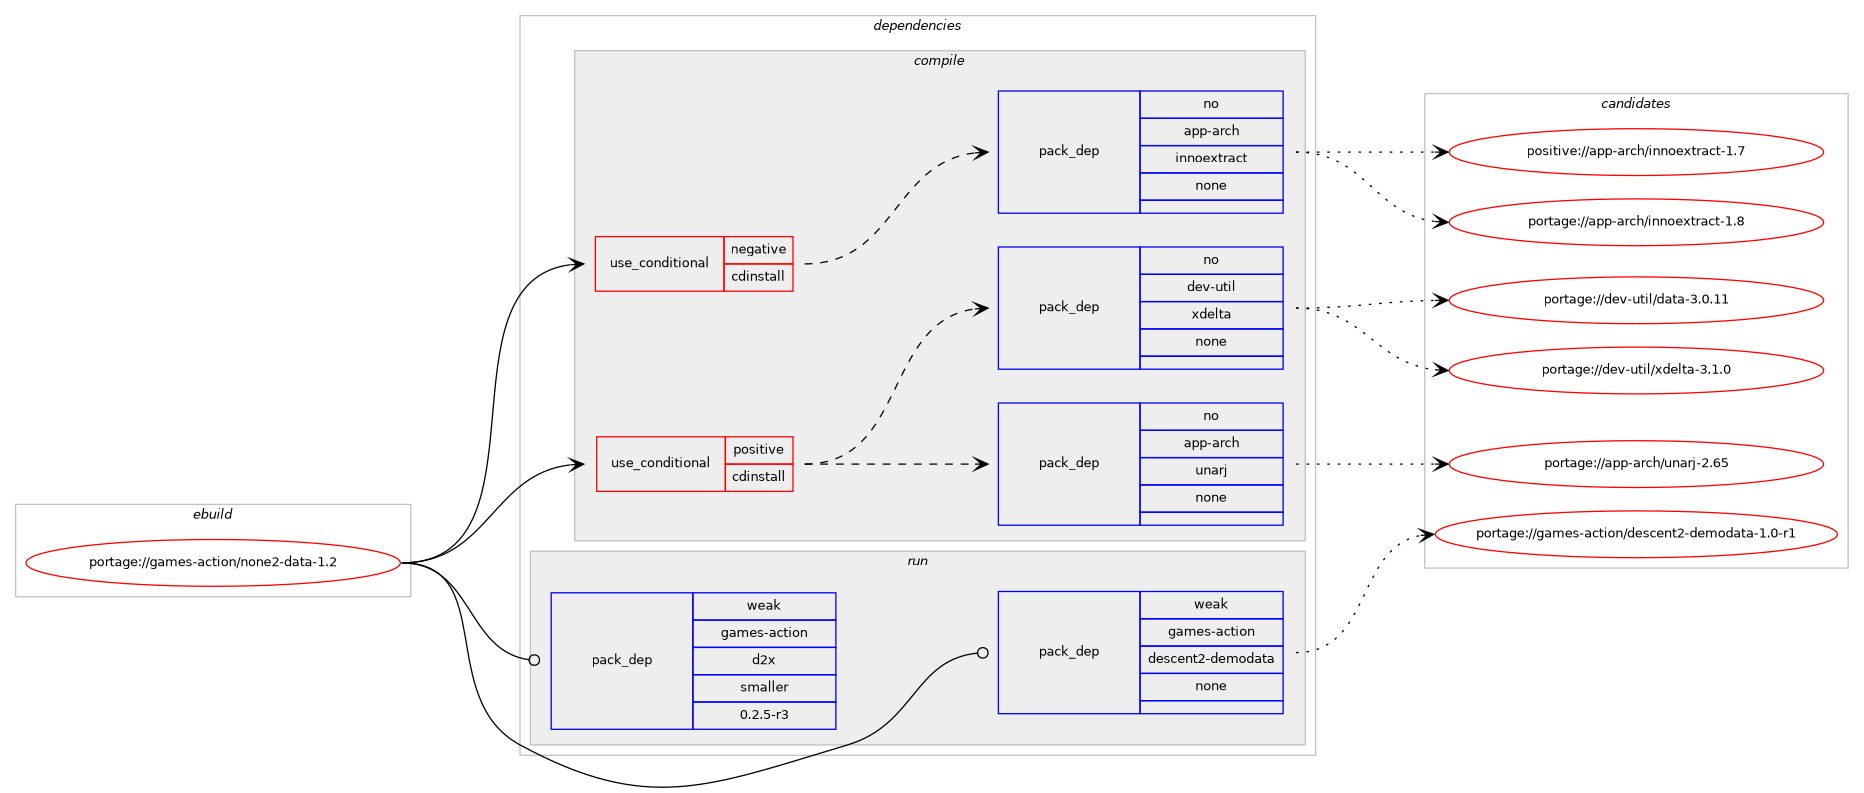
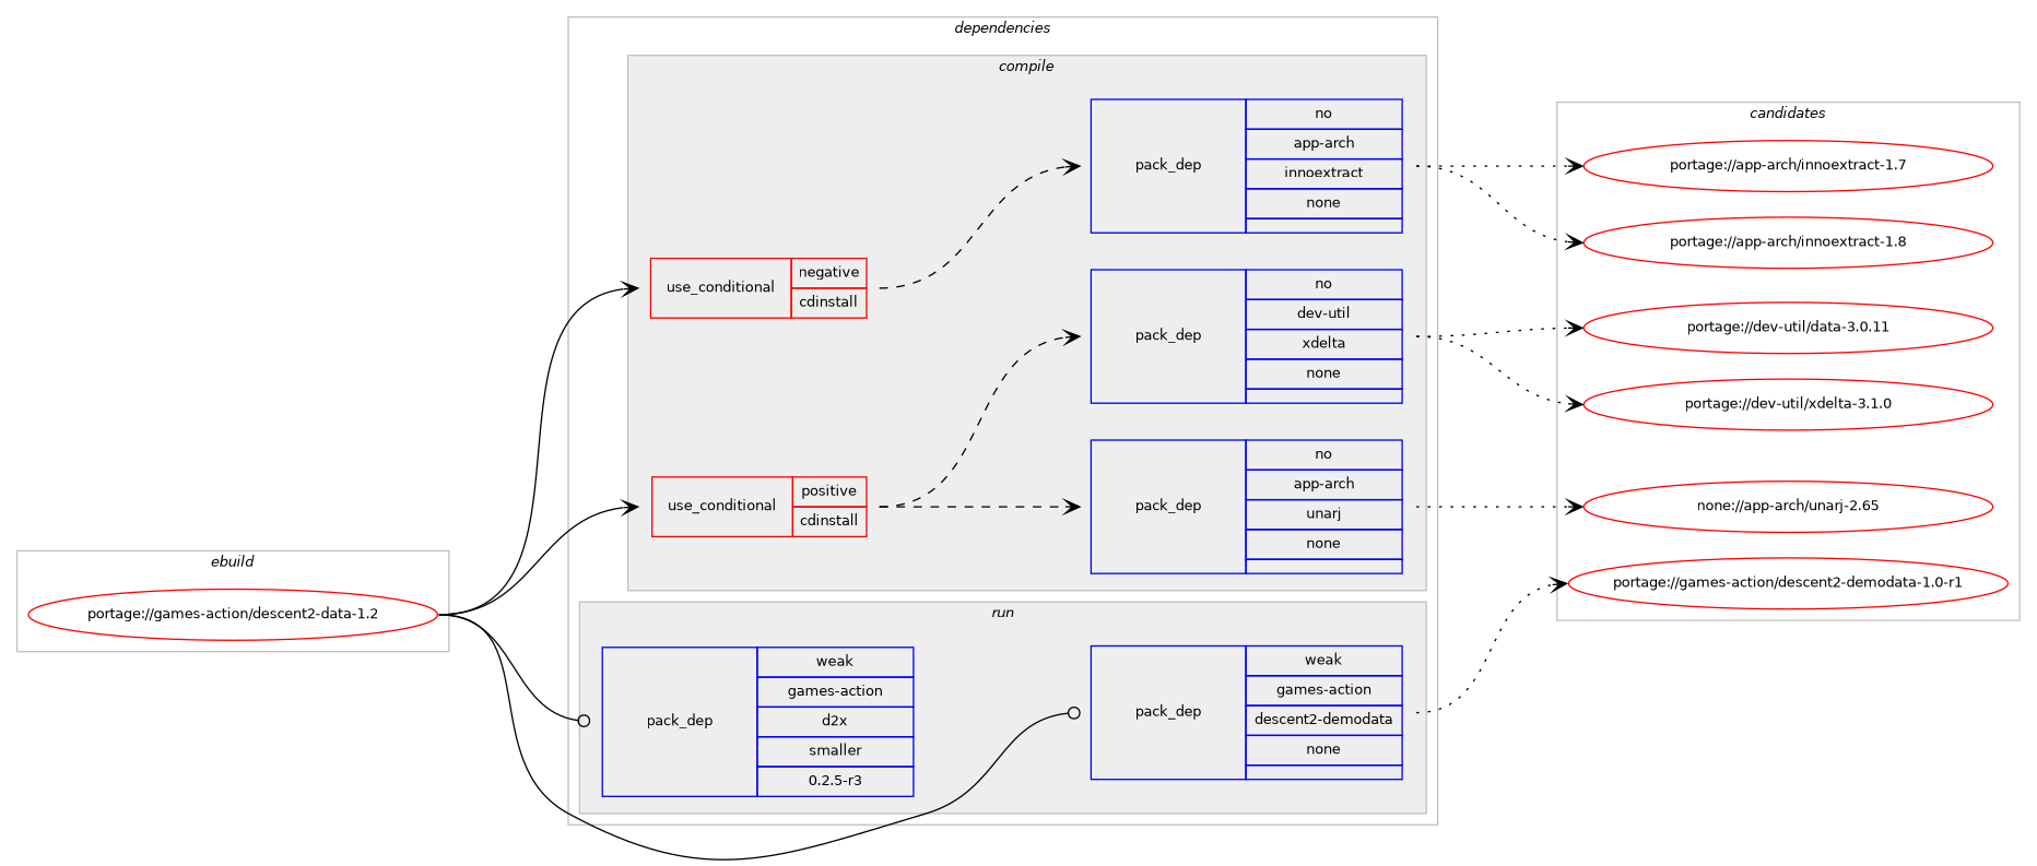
  digraph {
    compound=true
    concentrate=true
    fontname=Helvetica
    fontsize=10
    newrank=true
    rankdir=LR
    ranksep=1.5
    node [color=red fontname=Helvetica fontsize=10]
    edge [arrowhead=vee headport=w style=dotted tailport=e weight=20]
-   n1 [label="portage://games-action/none2-data-1.2" width=4]
+   n1 [label="portage://games-action/descent2-data-1.2" width=4]
    n2 [color=blue label=<<TABLE BORDER="0" CELLBORDER="1" CELLSPACING="0" CELLPADDING="4" WIDTH="220"><TR><TD ROWSPAN="6" CELLPADDING="30">pack_dep</TD></TR><TR><TD WIDTH="110">no</TD></TR><TR><TD>app-arch</TD></TR><TR><TD>innoextract</TD></TR><TR><TD>none</TD></TR><TR><TD></TD></TR></TABLE>> shape=none]
    n3 [label=<<TABLE BORDER="0" CELLBORDER="1" CELLSPACING="0" CELLPADDING="4"><TR><TD ROWSPAN="3" CELLPADDING="10">use_conditional</TD></TR><TR><TD>negative</TD></TR><TR><TD>cdinstall</TD></TR></TABLE>> shape=none]
    n4 [color=blue label=<<TABLE BORDER="0" CELLBORDER="1" CELLSPACING="0" CELLPADDING="4" WIDTH="220"><TR><TD ROWSPAN="6" CELLPADDING="30">pack_dep</TD></TR><TR><TD WIDTH="110">no</TD></TR><TR><TD>app-arch</TD></TR><TR><TD>unarj</TD></TR><TR><TD>none</TD></TR><TR><TD></TD></TR></TABLE>> shape=none]
    n5 [color=blue label=<<TABLE BORDER="0" CELLBORDER="1" CELLSPACING="0" CELLPADDING="4" WIDTH="220"><TR><TD ROWSPAN="6" CELLPADDING="30">pack_dep</TD></TR><TR><TD WIDTH="110">no</TD></TR><TR><TD>dev-util</TD></TR><TR><TD>xdelta</TD></TR><TR><TD>none</TD></TR><TR><TD></TD></TR></TABLE>> shape=none]
    n6 [label=<<TABLE BORDER="0" CELLBORDER="1" CELLSPACING="0" CELLPADDING="4"><TR><TD ROWSPAN="3" CELLPADDING="10">use_conditional</TD></TR><TR><TD>positive</TD></TR><TR><TD>cdinstall</TD></TR></TABLE>> shape=none]
    n7 [color=blue label=<<TABLE BORDER="0" CELLBORDER="1" CELLSPACING="0" CELLPADDING="4" WIDTH="220"><TR><TD ROWSPAN="6" CELLPADDING="30">pack_dep</TD></TR><TR><TD WIDTH="110">weak</TD></TR><TR><TD>games-action</TD></TR><TR><TD>d2x</TD></TR><TR><TD>smaller</TD></TR><TR><TD>0.2.5-r3</TD></TR></TABLE>> shape=none]
    n8 [color=blue label=<<TABLE BORDER="0" CELLBORDER="1" CELLSPACING="0" CELLPADDING="4" WIDTH="220"><TR><TD ROWSPAN="6" CELLPADDING="30">pack_dep</TD></TR><TR><TD WIDTH="110">weak</TD></TR><TR><TD>games-action</TD></TR><TR><TD>descent2-demodata</TD></TR><TR><TD>none</TD></TR><TR><TD></TD></TR></TABLE>> shape=none]
-   n9 [label="positive://app-arch/innoextract-1.7" width=4]
+   n9 [label="portage://app-arch/innoextract-1.7" width=4]
    n10 [label="portage://app-arch/innoextract-1.8" width=4]
-   n11 [label="portage://app-arch/unarj-2.65" width=4]
+   n11 [label="none://app-arch/unarj-2.65" width=4]
    n12 [label="portage://dev-util/data-3.0.11" width=4]
    n13 [label="portage://dev-util/xdelta-3.1.0" width=4]
    n14 [label="portage://games-action/descent2-demodata-1.0-r1" width=4]
    subgraph cluster_1 {
      color=gray
      label=<<i>ebuild</i>>
      rank=same
      n1
    }
    subgraph cluster_2 {
      color=gray
      label=<<i>dependencies</i>>
      subgraph cluster_3 {
        color=gray
        fillcolor="#eeeeee"
        label=<<i>compile</i>>
        style=filled
        subgraph sub_4 {
          color=gray
          fillcolor="#eeeeee"
          label=<<i>compile</i>>
          style=filled
          n3
          subgraph sub_5 {
            color=gray
            fillcolor="#eeeeee"
            label=<<i>compile</i>>
            style=filled
            n2
          }
        }
        subgraph sub_6 {
          color=gray
          fillcolor="#eeeeee"
          label=<<i>compile</i>>
          style=filled
          n6
          subgraph sub_7 {
            color=gray
            fillcolor="#eeeeee"
            label=<<i>compile</i>>
            style=filled
            n4
          }
          subgraph sub_8 {
            color=gray
            fillcolor="#eeeeee"
            label=<<i>compile</i>>
            style=filled
            n5
          }
        }
      }
      subgraph cluster_9 {
        color=gray
        fillcolor="#eeeeee"
        label=<<i>compile and run</i>>
        style=filled
      }
      subgraph cluster_10 {
        color=gray
        fillcolor="#eeeeee"
        label=<<i>run</i>>
        style=filled
        subgraph sub_11 {
          color=gray
          fillcolor="#eeeeee"
          label=<<i>run</i>>
          style=filled
          n7
        }
        subgraph sub_12 {
          color=gray
          fillcolor="#eeeeee"
          label=<<i>run</i>>
          style=filled
          n8
        }
      }
    }
    subgraph cluster_13 {
      color=gray
      label=<<i>candidates</i>>
      rank=same
      subgraph sub_14 {
        color=black
        label=<<i>candidates</i>>
        nodesep=1
        rank=same
        n9
        n10
      }
      subgraph sub_15 {
        color=black
        label=<<i>candidates</i>>
        nodesep=1
        rank=same
        n11
      }
      subgraph sub_16 {
        color=black
        label=<<i>candidates</i>>
        nodesep=1
        rank=same
        n12
        n13
      }
      subgraph sub_17 {
        color=black
        label=<<i>candidates</i>>
        nodesep=1
        rank=same
      }
      subgraph sub_18 {
        color=black
        label=<<i>candidates</i>>
        nodesep=1
        rank=same
        n14
      }
    }
    n1 -> n3 [style=solid]
    n1 -> n6 [style=solid]
    n1 -> n7 [arrowhead=odot style=solid]
    n1 -> n8 [arrowhead=odot style=solid]
    n2 -> n9 [weight=100]
    n2 -> n10 [weight=100]
    n3 -> n2 [style=dashed]
    n4 -> n11 [weight=100]
    n5 -> n12 [weight=100]
    n5 -> n13 [weight=100]
    n6 -> n4 [style=dashed]
    n6 -> n5 [style=dashed]
    n8 -> n14 [weight=100]
  }
